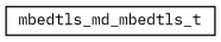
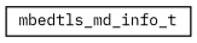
  digraph {
    rankdir=LR
    fontname="IBM Plex Mono"
-   n1 [color=black fillcolor=white fontname="IBM Plex Mono" fontsize=10 height=0.2 label=mbedtls_md_mbedtls_t shape=record style=filled width=0.4]
+   n1 [color=black fillcolor=white fontname="IBM Plex Mono" fontsize=10 height=0.2 label=mbedtls_md_info_t shape=record style=filled width=0.4]
  }
